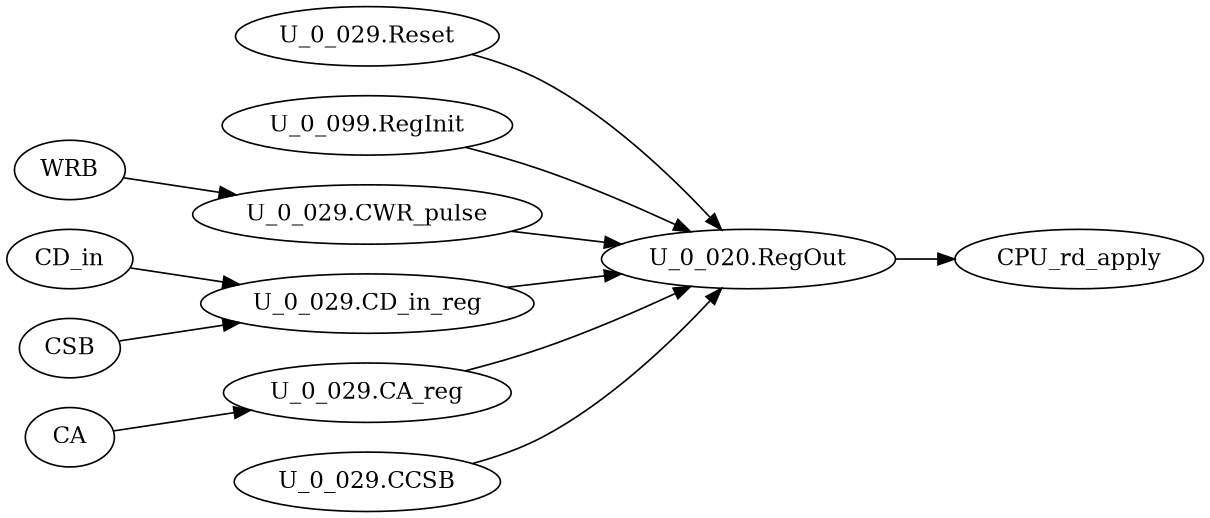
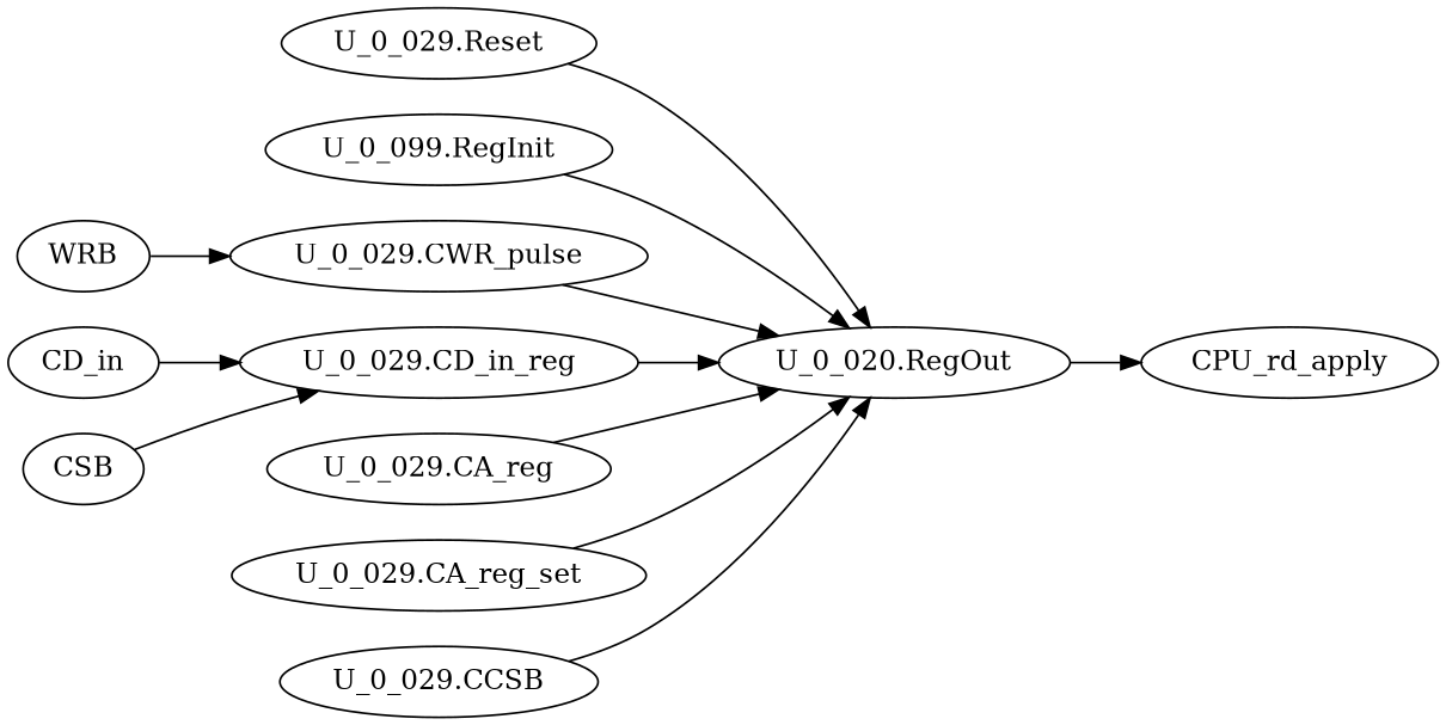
  strict digraph {
    rankdir=LR
    node [complexity=4 importance=0.01541508742 rank=0.00385377185501]
    n1 [complexity=0 importance=0.0136486911662 label="U_0_020.RegOut" rank=0.0]
    CPU_rd_apply [complexity=0 importance=0.00571852560641 rank=0.0]
    "U_0_029.Reset" [complexity=1 importance=0.029063591725 rank=0.029063591725]
    n4 [complexity=2 importance=0.0154021939933 label="U_0_099.RegInit" rank=0.00770109699667]
    "U_0_029.CWR_pulse"
    WRB [importance=0.0171685902472 rank=0.00429214756179]
    CD_in [complexity=2 importance=0.0171830953522 rank=0.00859154767611]
    "U_0_029.CD_in_reg" [complexity=2 importance=0.0154295925251 rank=0.00771479626255]
    "U_0_029.CA_reg"
-   CA [importance=0.0171685902472 rank=0.00429214756179]
+   "U_0_029.CA_reg_set" [importance=0.0154021939933 rank=0.00385054849833]
    CSB [importance=0.0171685902472 rank=0.00429214756179]
    "U_0_029.CCSB"
    n1 -> CPU_rd_apply
    "U_0_029.Reset" -> n1
    n4 -> n1
    "U_0_029.CWR_pulse" -> n1
    WRB -> "U_0_029.CWR_pulse"
    CD_in -> "U_0_029.CD_in_reg"
    "U_0_029.CD_in_reg" -> n1
    "U_0_029.CA_reg" -> n1
-   CA -> "U_0_029.CA_reg"
+   "U_0_029.CA_reg_set" -> n1
    CSB -> "U_0_029.CD_in_reg"
    "U_0_029.CCSB" -> n1
  }
